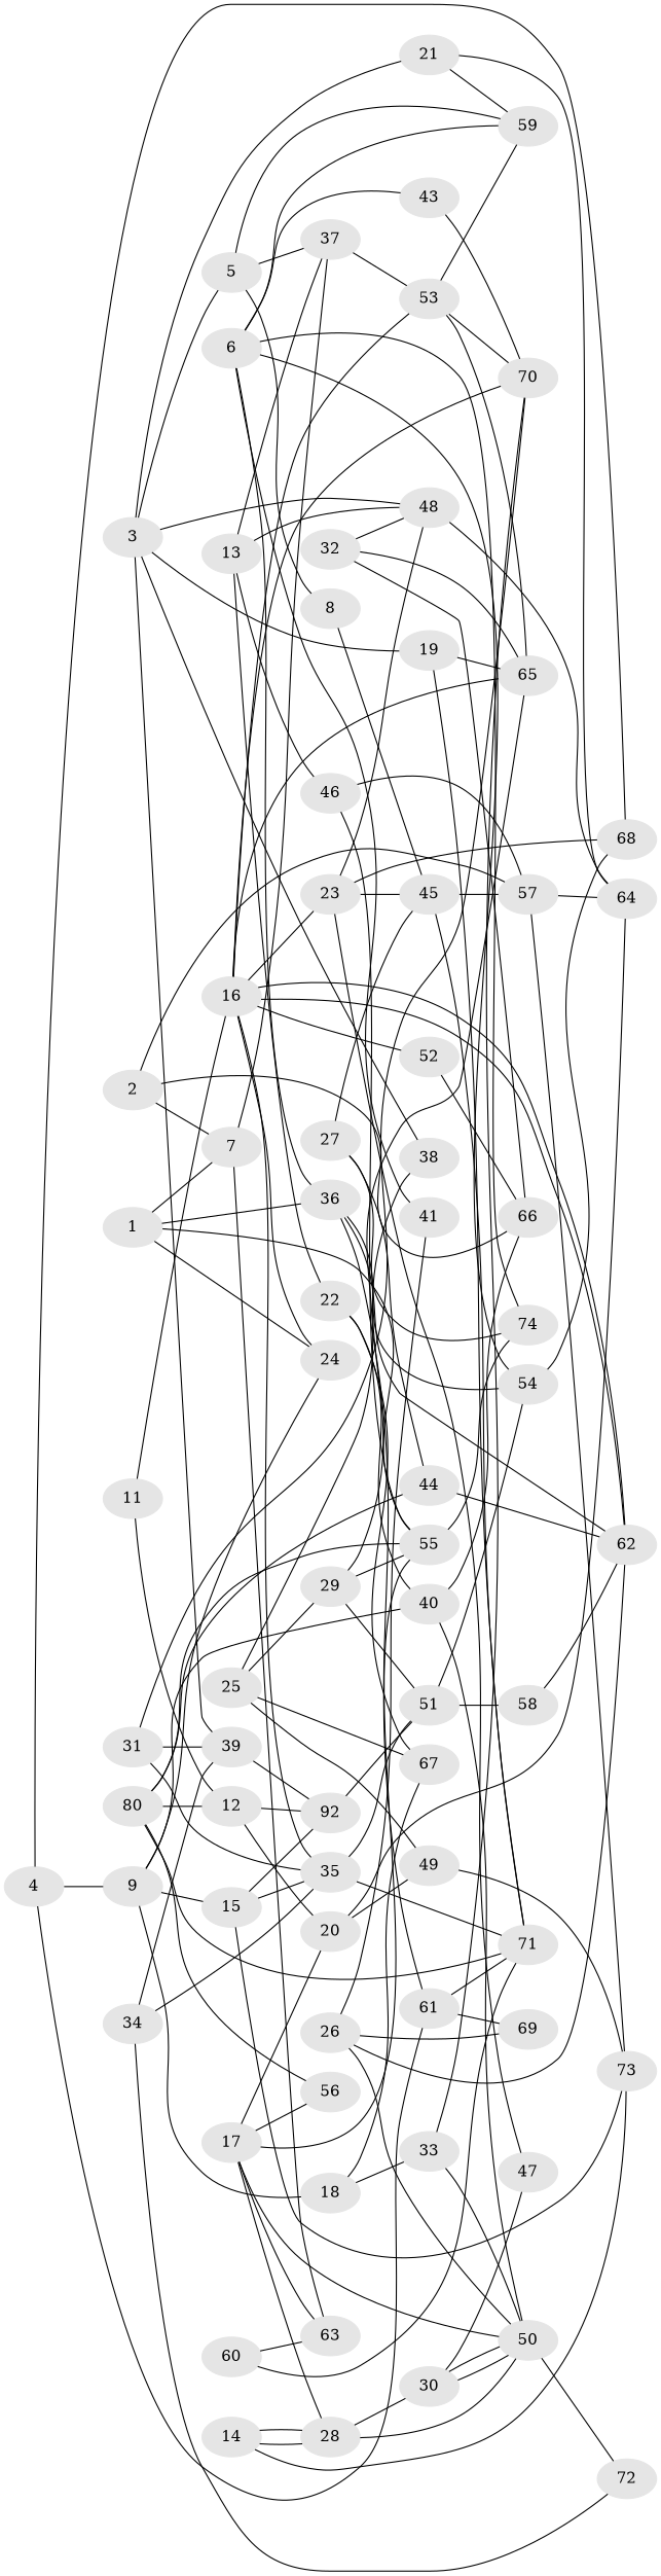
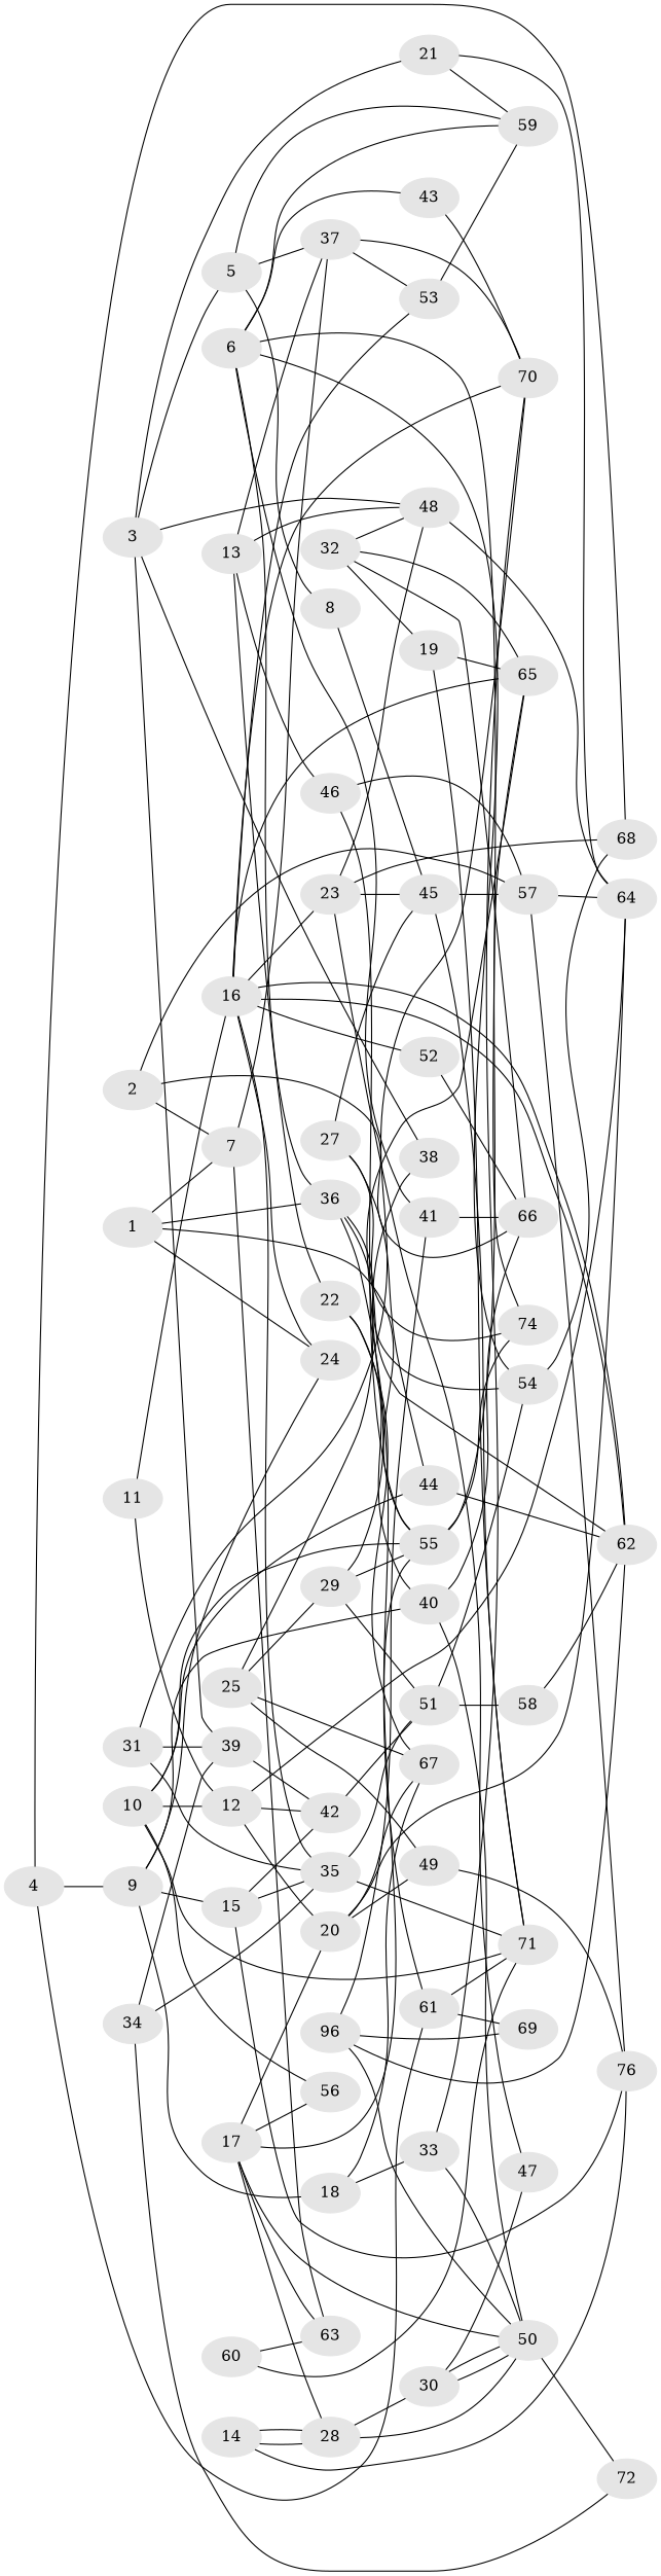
  graph {
    rankdir=LR
    node [color=gray90 style=filled]
    1
    7
    24
    36
    55
    37
    63
    61
    54
    62
    74
    65
    2
    57
    66
    64
-   73
+   73 [label=76]
    3
    5
    19
    21
    38
    39
    48
    8
    59
    71
-   42 [label=92]
+   42
    4
    9
    68
    15
    18
    40
    69
    45
    53
    6
    41
    43
    70
    35
    33
    67
    50
-   10 [label=80]
+   10
    12
    44
    56
    20
    11
    16
    23
    52
    49
    51
    13
    22
    46
    14
    28
    30
    47
    17
    72
    25
    29
-   26
+   26 [label=96]
    27
    58
    31
    32
    34
    60
    1 -- 7
    1 -- 24
    1 -- 36
    1 -- 55
    7 -- 37
    7 -- 63
    36 -- 61
    36 -- 54
    36 -- 62
    55 -- 74
-   53 -- 65
+   55 -- 65
    37 -- 53
    61 -- 71
    61 -- 69
    54 -- 68
    2 -- 7
    2 -- 57
    2 -- 66
    57 -- 64
    57 -- 73
    3 -- 5
-   3 -- 19
+   32 -- 19
    3 -- 21
    3 -- 38
    3 -- 39
    3 -- 48
    5 -- 37
    5 -- 8
    5 -- 59
    19 -- 65
    19 -- 71
    21 -- 64
    21 -- 59
    39 -- 42
    48 -- 64
    8 -- 45
    42 -- 51
    4 -- 61
    4 -- 9
    4 -- 68
    9 -- 24
    9 -- 15
    9 -- 18
    9 -- 40
    15 -- 73
    15 -- 42
    15 -- 35
    18 -- 33
    18 -- 67
    40 -- 66
    40 -- 50
    45 -- 57
    45 -- 71
    53 -- 59
-   53 -- 70
+   37 -- 70
    6 -- 36
    6 -- 54
    6 -- 74
    6 -- 59
    6 -- 41
    6 -- 43
+   41 -- 66
    43 -- 70
    35 -- 71
    35 -- 51
    33 -- 70
    33 -- 50
    50 -- 72
    10 -- 55
    10 -- 71
    10 -- 12
    10 -- 44
    10 -- 56
+   12 -- 64
    12 -- 42
    12 -- 20
    44 -- 62
    20 -- 64
+   20 -- 67
    20 -- 49
    11 -- 12
    11 -- 16
    16 -- 24
    16 -- 62
    16 -- 62
    16 -- 65
    16 -- 53
    16 -- 70
    16 -- 35
    16 -- 23
    16 -- 52
    23 -- 48
    23 -- 68
    23 -- 45
    23 -- 47
    52 -- 66
    49 -- 73
    51 -- 54
    51 -- 58
    13 -- 37
    13 -- 48
    13 -- 22
    13 -- 46
    22 -- 40
    22 -- 67
    46 -- 55
    46 -- 57
    14 -- 73
    14 -- 28
    14 -- 28
    28 -- 50
    28 -- 30
    30 -- 50
    30 -- 50
    30 -- 47
    17 -- 55
    17 -- 63
    17 -- 50
    17 -- 56
    17 -- 20
    17 -- 28
    25 -- 65
    25 -- 67
    25 -- 49
    25 -- 29
    29 -- 55
    29 -- 38
    29 -- 51
    26 -- 62
    26 -- 69
    26 -- 41
    26 -- 50
    27 -- 74
    27 -- 45
    27 -- 44
    58 -- 62
    31 -- 39
    31 -- 70
    31 -- 35
    32 -- 65
    32 -- 66
    32 -- 48
    34 -- 39
    34 -- 35
    34 -- 72
    60 -- 63
    60 -- 71
  }
